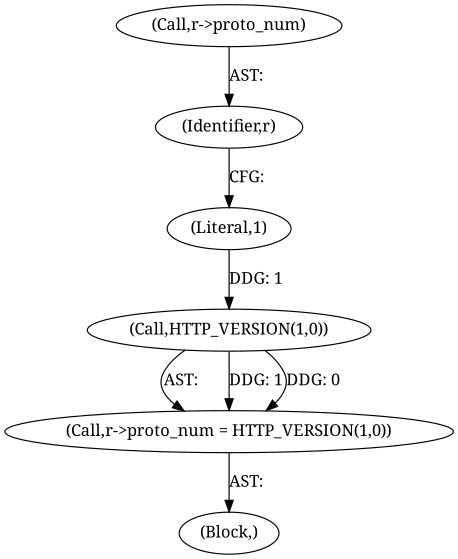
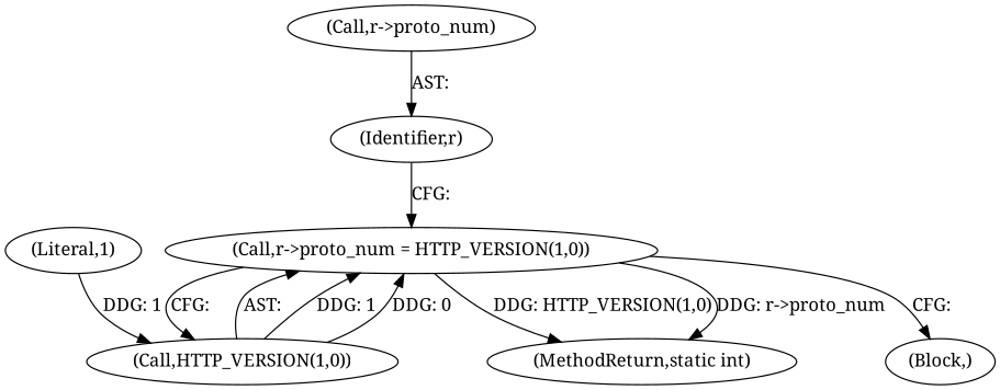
  digraph {
    fontname="Noto Serif"
    node [fontname="Noto Serif"]
    edge [fontname="Noto Serif"]
    n1 [label="(Call,r->proto_num = HTTP_VERSION(1,0))"]
    n2 [label="(Call,HTTP_VERSION(1,0))"]
    n3 [label="(Block,)"]
+   n4 [label="(MethodReturn,static int)"]
    n5 [label="(Literal,1)"]
    n6 [label="(Call,r->proto_num)"]
    n7 [label="(Identifier,r)"]
-   n1 -> n3 [label="AST: "]
+   n1 -> n2 [label="CFG: "]
+   n1 -> n3 [label="CFG: "]
+   n1 -> n4 [label="DDG: HTTP_VERSION(1,0)"]
+   n1 -> n4 [label="DDG: r->proto_num"]
    n2 -> n1 [label="AST: "]
    n2 -> n1 [label="DDG: 1"]
    n2 -> n1 [label="DDG: 0"]
    n5 -> n2 [label="DDG: 1"]
    n6 -> n7 [label="AST: "]
-   n7 -> n5 [label="CFG: "]
+   n7 -> n1 [label="CFG: "]
  }
